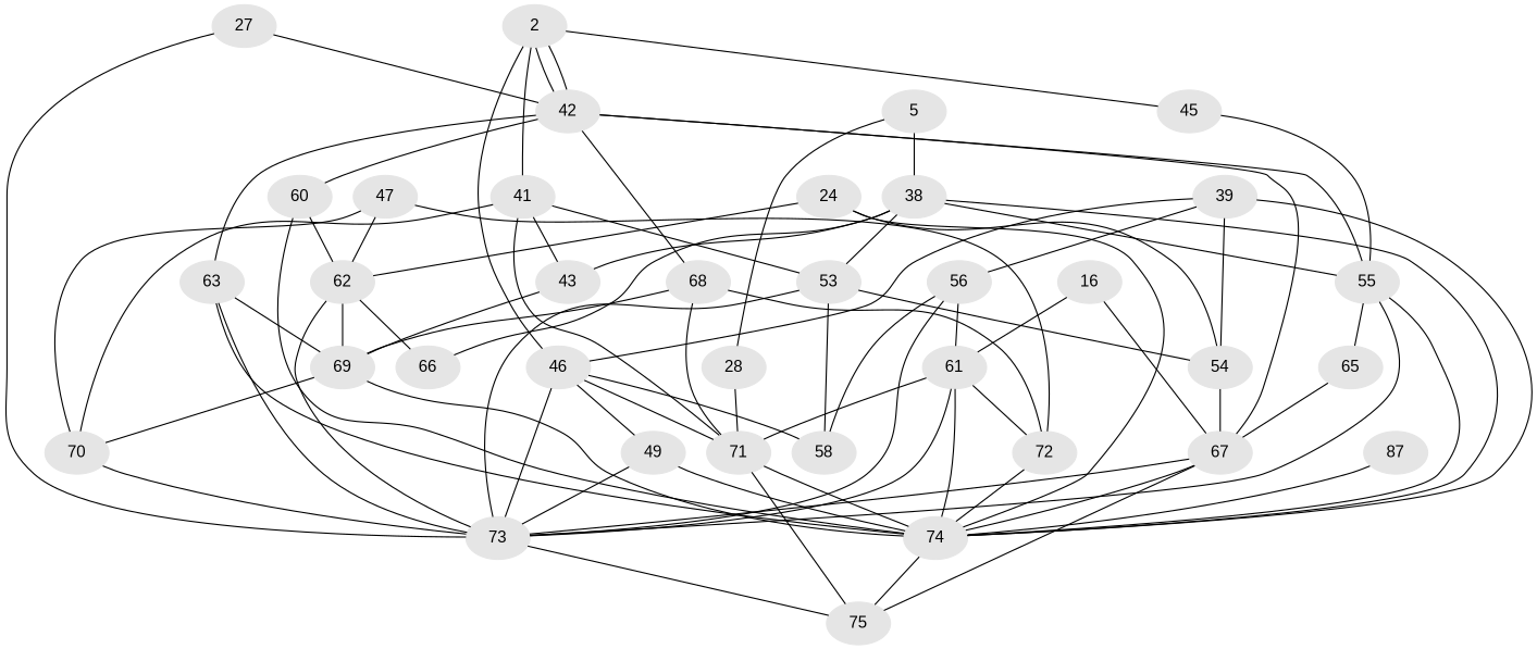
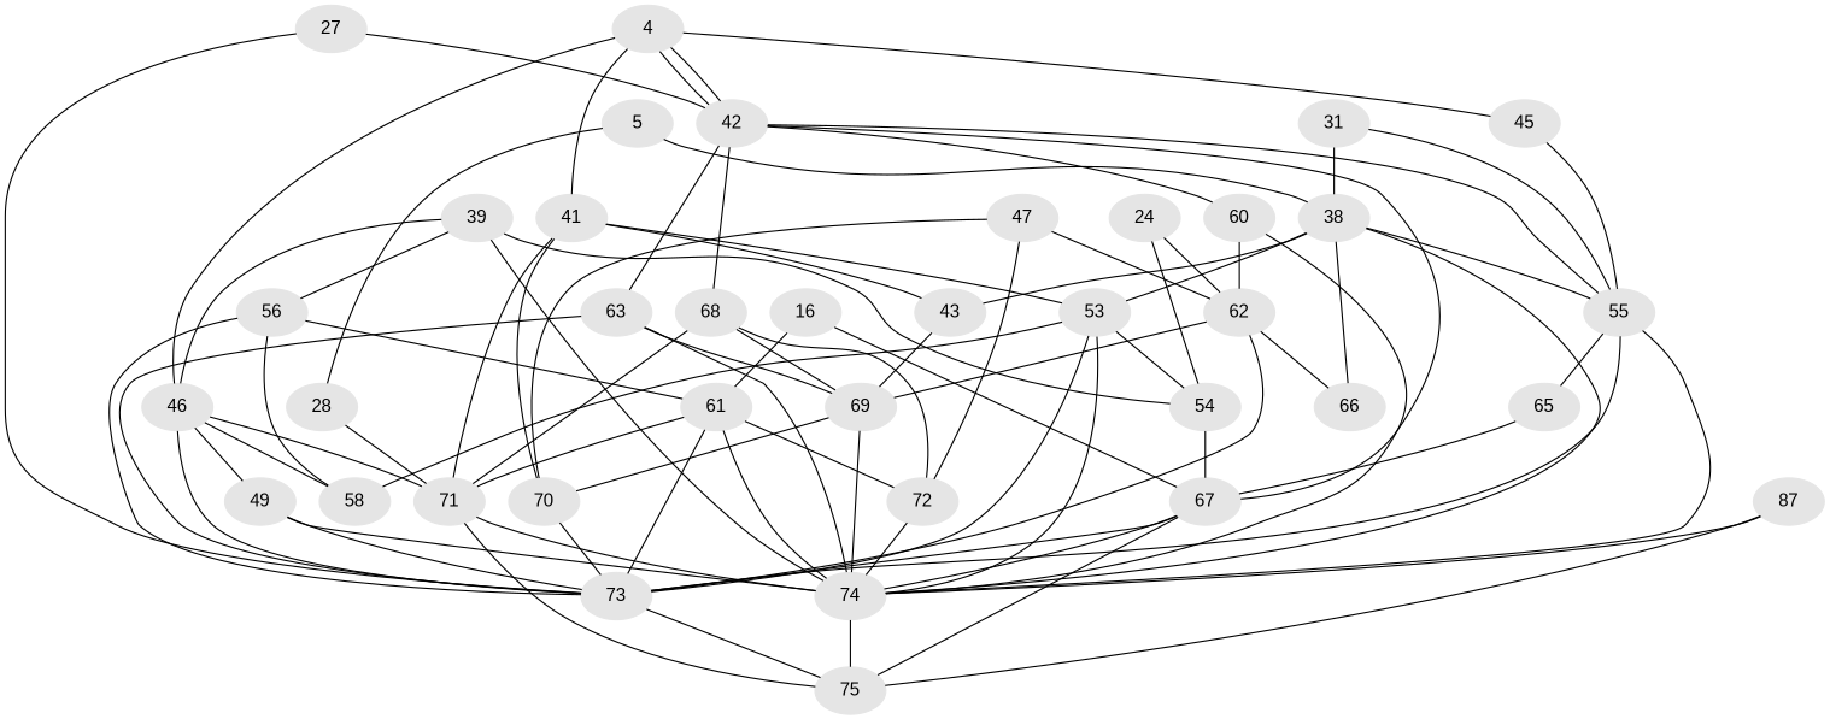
  graph {
    fontname="Liberation Sans"
    node [color=gray90 fontname="Liberation Sans" style=filled]
    edge [fontname="Liberation Sans"]
    41 [super="+1"]
    71 [super="+29+44"]
    43
    53 [super="+35"]
    70 [super="+19"]
-   4 [label=2]
+   4
    42 [super="+8"]
    45
    46 [super="+26+3"]
    67
    55 [super="+36"]
    60
    63 [super="+13"]
    68 [super="+33"]
    73 [super="+10+34+51"]
    49
    58
    5
    28
    38 [super="+20"]
    66
    74 [super="+48+64"]
    61 [super="+52"]
    72 [super="+14"]
    16
    75 [super="+40"]
    54 [super="+11"]
    24
    62 [super="+59"]
    69 [super="+37"]
    27
+   31
    65
    39
    56 [super="+7+25"]
    47
    n37 [label=87]
    41 -- 71 [weight=2]
    41 -- 43
    41 -- 53 [weight=2]
    41 -- 70
    71 -- 74 [weight=2]
    71 -- 75
    43 -- 69
    53 -- 73 [weight=2]
    53 -- 58
-   24 -- 74
+   53 -- 74
    53 -- 54
    70 -- 73 [weight=2]
    4 -- 41
    4 -- 42
    4 -- 42
    4 -- 45
    4 -- 46 [weight=2]
    42 -- 67
    42 -- 55
    42 -- 60
    42 -- 63 [weight=2]
    42 -- 68
    45 -- 55
    46 -- 71 [weight=2]
    46 -- 73 [weight=2]
    46 -- 49
    46 -- 58
    67 -- 73 [weight=2]
    67 -- 74
    67 -- 75
    55 -- 73
    55 -- 74
    55 -- 65
    60 -- 74
    60 -- 62
    63 -- 73
    63 -- 74
    63 -- 69
    68 -- 71
    68 -- 72
    68 -- 69
    73 -- 75
    49 -- 73
    49 -- 74 [weight=3]
    5 -- 28
    5 -- 38 [weight=2]
    28 -- 71
    38 -- 43
    38 -- 53 [weight=3]
    38 -- 55
    38 -- 66
    38 -- 74
    74 -- 75
    61 -- 71 [weight=2]
    61 -- 73 [weight=2]
    61 -- 74
    61 -- 72 [weight=2]
    72 -- 74
    16 -- 67
    16 -- 61
    54 -- 67 [weight=2]
    24 -- 54
    24 -- 62
    62 -- 73
    62 -- 66
    62 -- 69 [weight=2]
    69 -- 70
    69 -- 74 [weight=2]
    27 -- 42
    27 -- 73
+   31 -- 55
+   31 -- 38 [weight=2]
    65 -- 67
    39 -- 46
    39 -- 74 [weight=2]
    39 -- 54
    39 -- 56
    56 -- 73
    56 -- 58
    56 -- 61
    47 -- 70
    47 -- 72
    47 -- 62
    n37 -- 74 [weight=2]
+   n37 -- 75
  }
